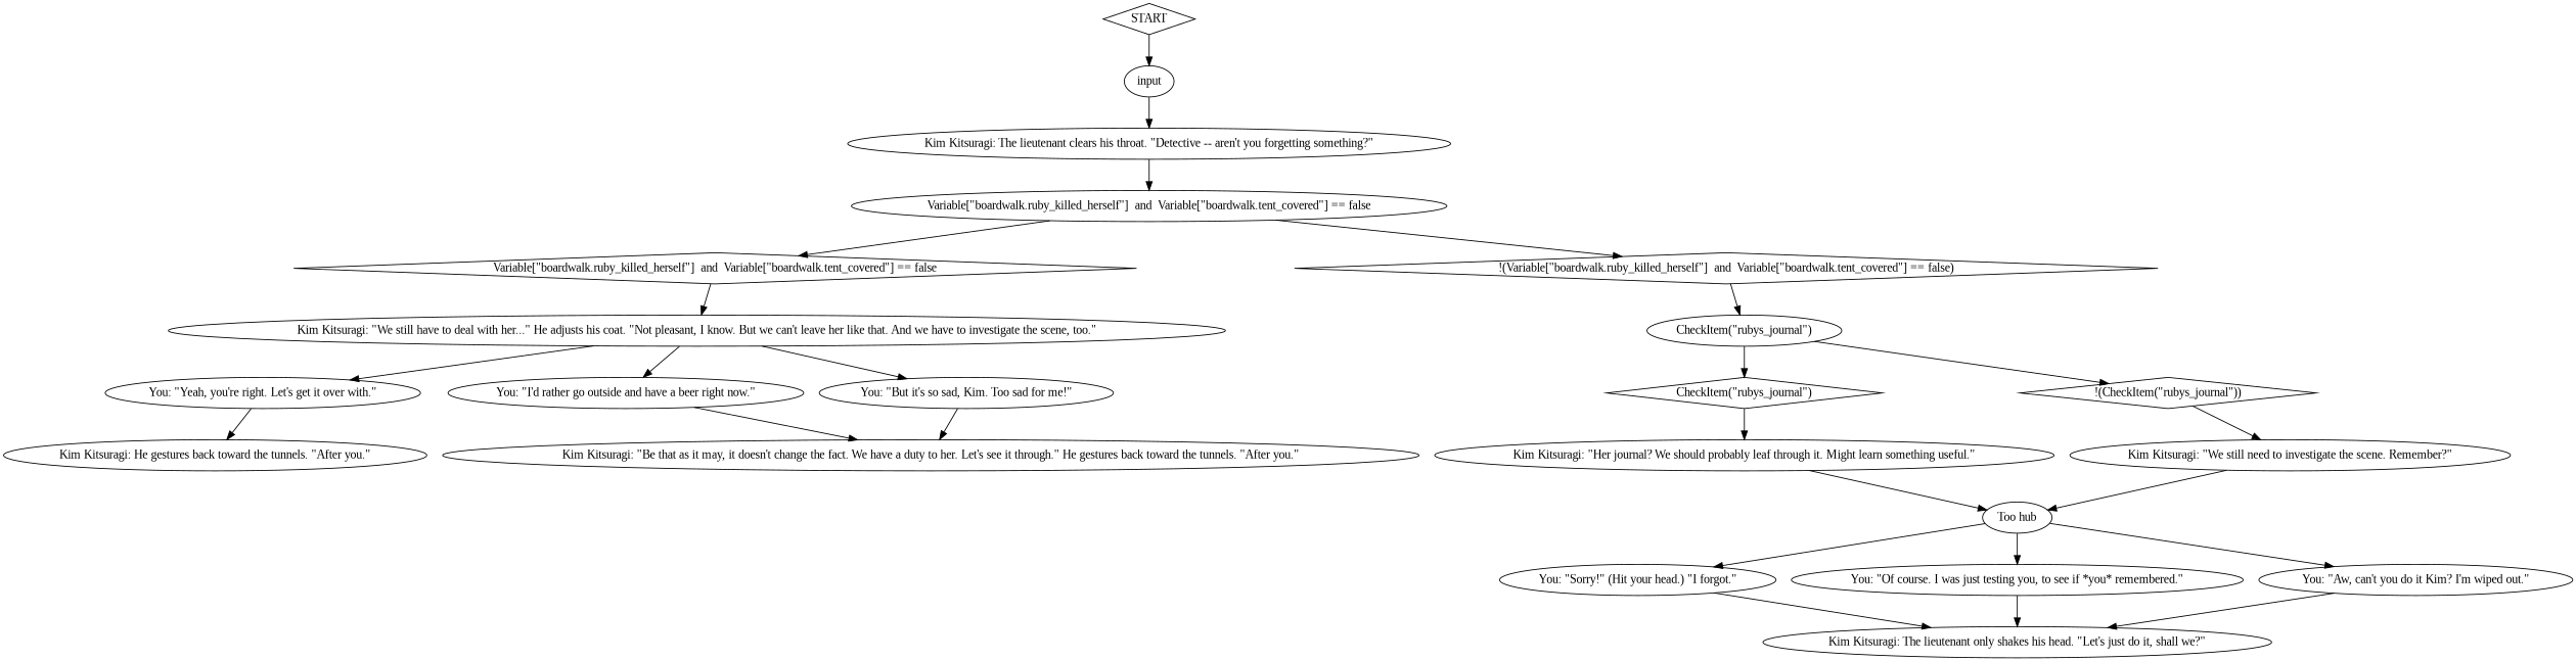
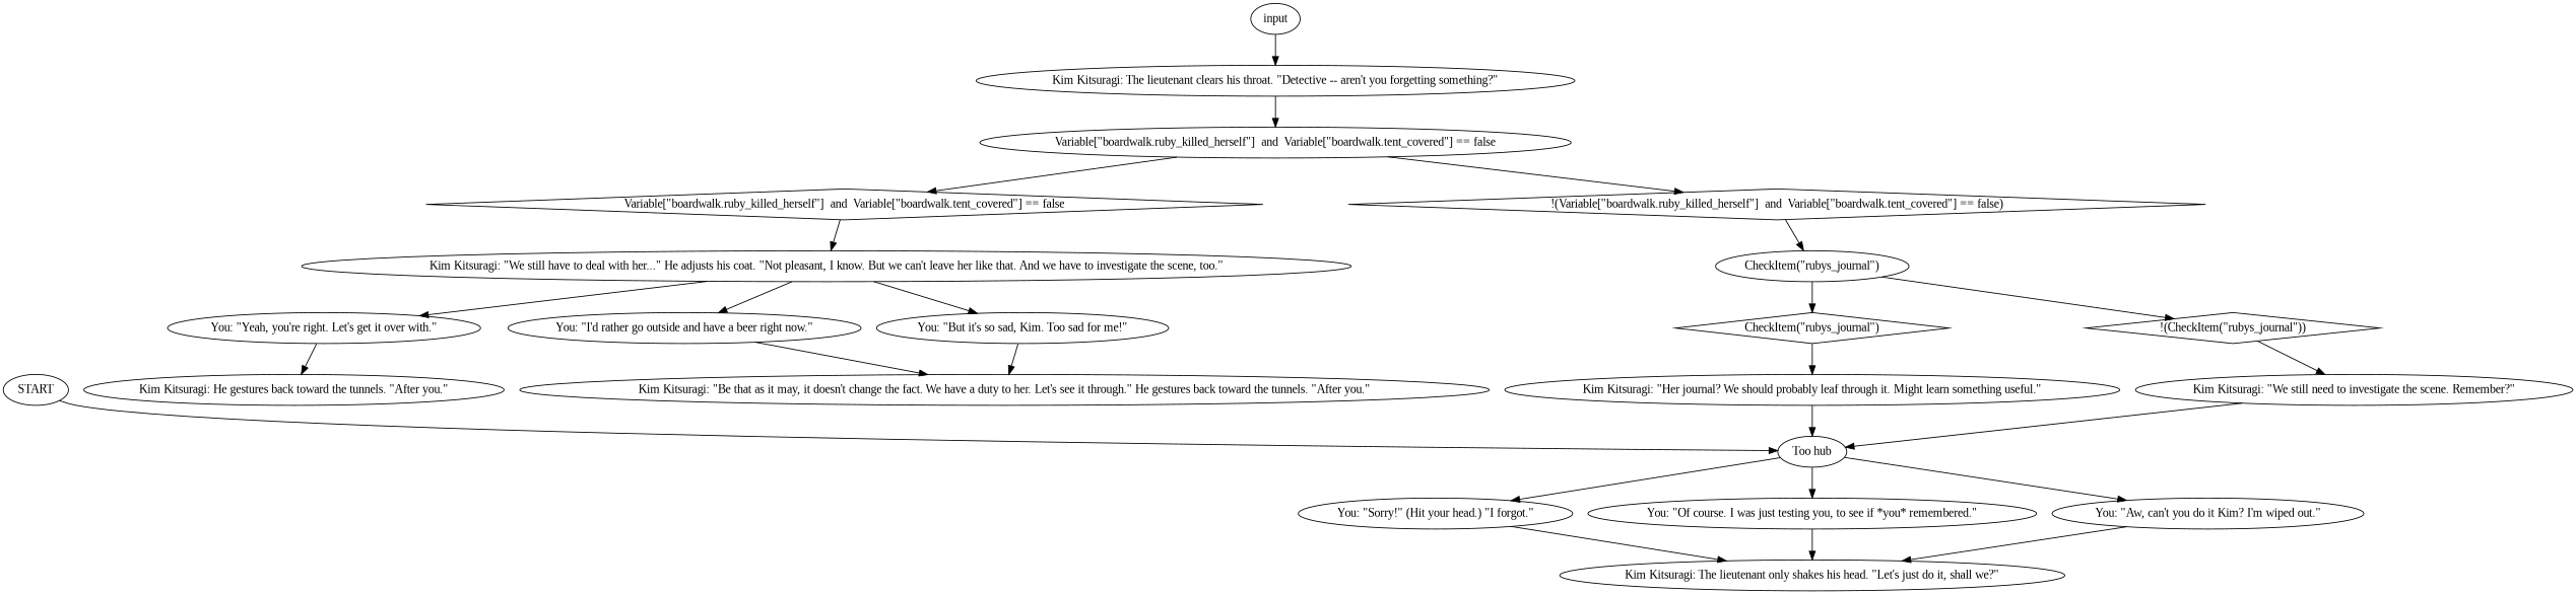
  digraph {
    fontname="Liberation Serif"
    node [fontname="Liberation Serif"]
    edge [fontname="Liberation Serif"]
-   n1 [label=START shape=diamond]
+   n1 [label=START]
    n2 [label=input]
    n3 [label="Kim Kitsuragi: The lieutenant clears his throat. \"Detective -- aren't you forgetting something?\""]
    n4 [label="Variable[\"boardwalk.ruby_killed_herself\"]  and  Variable[\"boardwalk.tent_covered\"] == false"]
    n5 [label="Variable[\"boardwalk.ruby_killed_herself\"]  and  Variable[\"boardwalk.tent_covered\"] == false" shape=diamond]
    n6 [label="!(Variable[\"boardwalk.ruby_killed_herself\"]  and  Variable[\"boardwalk.tent_covered\"] == false)" shape=diamond]
    n7 [label="Kim Kitsuragi: \"We still have to deal with her...\" He adjusts his coat. \"Not pleasant, I know. But we can't leave her like that. And we have to investigate the scene, too.\""]
    n8 [label="CheckItem(\"rubys_journal\")"]
    n9 [label="You: \"Yeah, you're right. Let's get it over with.\""]
    n10 [label="You: \"I'd rather go outside and have a beer right now.\""]
    n11 [label="You: \"But it's so sad, Kim. Too sad for me!\""]
    n12 [label="CheckItem(\"rubys_journal\")" shape=diamond]
    n13 [label="!(CheckItem(\"rubys_journal\"))" shape=diamond]
    n14 [label="Kim Kitsuragi: The lieutenant only shakes his head. \"Let's just do it, shall we?\""]
    n15 [label="Kim Kitsuragi: He gestures back toward the tunnels. \"After you.\""]
    n16 [label="You: \"Sorry!\" (Hit your head.) \"I forgot.\""]
    n17 [label="Kim Kitsuragi: \"Be that as it may, it doesn't change the fact. We have a duty to her. Let's see it through.\" He gestures back toward the tunnels. \"After you.\""]
    n18 [label="Kim Kitsuragi: \"Her journal? We should probably leaf through it. Might learn something useful.\""]
    n19 [label="Kim Kitsuragi: \"We still need to investigate the scene. Remember?\""]
    n20 [label="Too hub"]
    n21 [label="You: \"Of course. I was just testing you, to see if *you* remembered.\""]
    n22 [label="You: \"Aw, can't you do it Kim? I'm wiped out.\""]
-   n1 -> n2
+   n1 -> n20
    n2 -> n3
    n3 -> n4
    n4 -> n5
    n4 -> n6
    n5 -> n7
    n6 -> n8
    n7 -> n9
    n7 -> n10
    n7 -> n11
    n8 -> n12
    n8 -> n13
    n9 -> n15
    n10 -> n17
    n11 -> n17
    n12 -> n18
    n13 -> n19
    n16 -> n14
    n18 -> n20
    n19 -> n20
    n20 -> n16
    n20 -> n21
    n20 -> n22
    n21 -> n14
    n22 -> n14
  }
